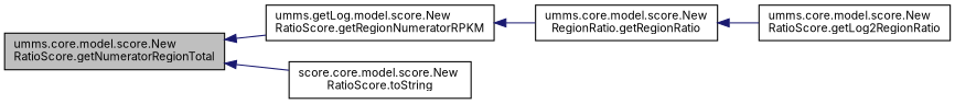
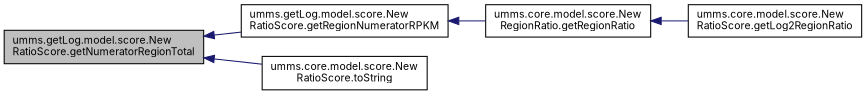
  digraph {
    fontname=Inter
    rankdir=LR
    node [color=black fillcolor=white fontname=Inter fontsize=10 shape=record style=filled]
    edge [color=midnightblue dir=back fontname=Inter fontsize=10 labelfontname=Helvetica labelfontsize=10 style=solid]
-   n1 [fillcolor=grey75 fontcolor=black height=0.2 label="umms.core.model.score.New\lRatioScore.getNumeratorRegionTotal" width=0.4]
+   n1 [fillcolor=grey75 fontcolor=black height=0.2 label="umms.getLog.model.score.New\lRatioScore.getNumeratorRegionTotal" width=0.4]
    n2 [height=0.2 label="umms.getLog.model.score.New\lRatioScore.getRegionNumeratorRPKM" width=0.4]
-   n3 [height=0.2 label="score.core.model.score.New\lRatioScore.toString" width=0.4]
+   n3 [height=0.2 label="umms.core.model.score.New\lRatioScore.toString" width=0.4]
    n4 [height=0.2 label="umms.core.model.score.New\lRegionRatio.getRegionRatio" width=0.4]
    n5 [height=0.2 label="umms.core.model.score.New\lRatioScore.getLog2RegionRatio" width=0.4]
    n1 -> n2
    n1 -> n3
    n2 -> n4
    n4 -> n5
  }
